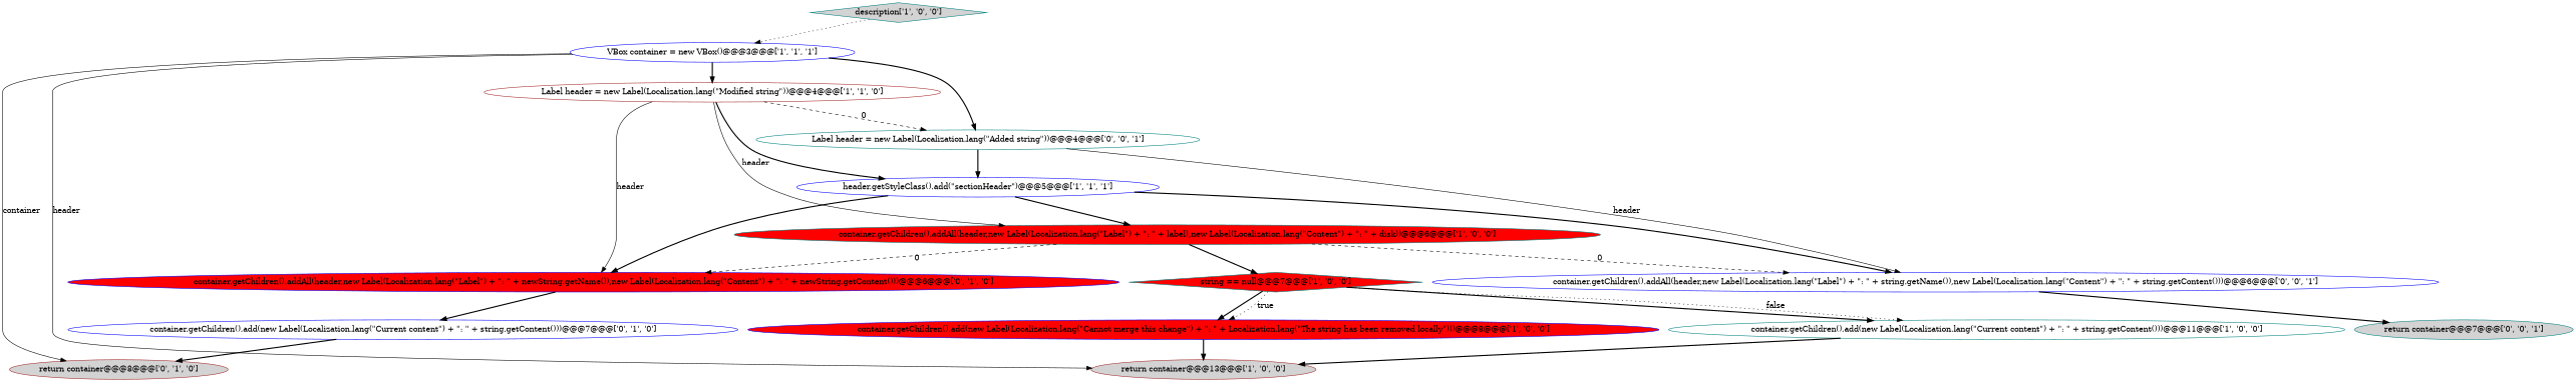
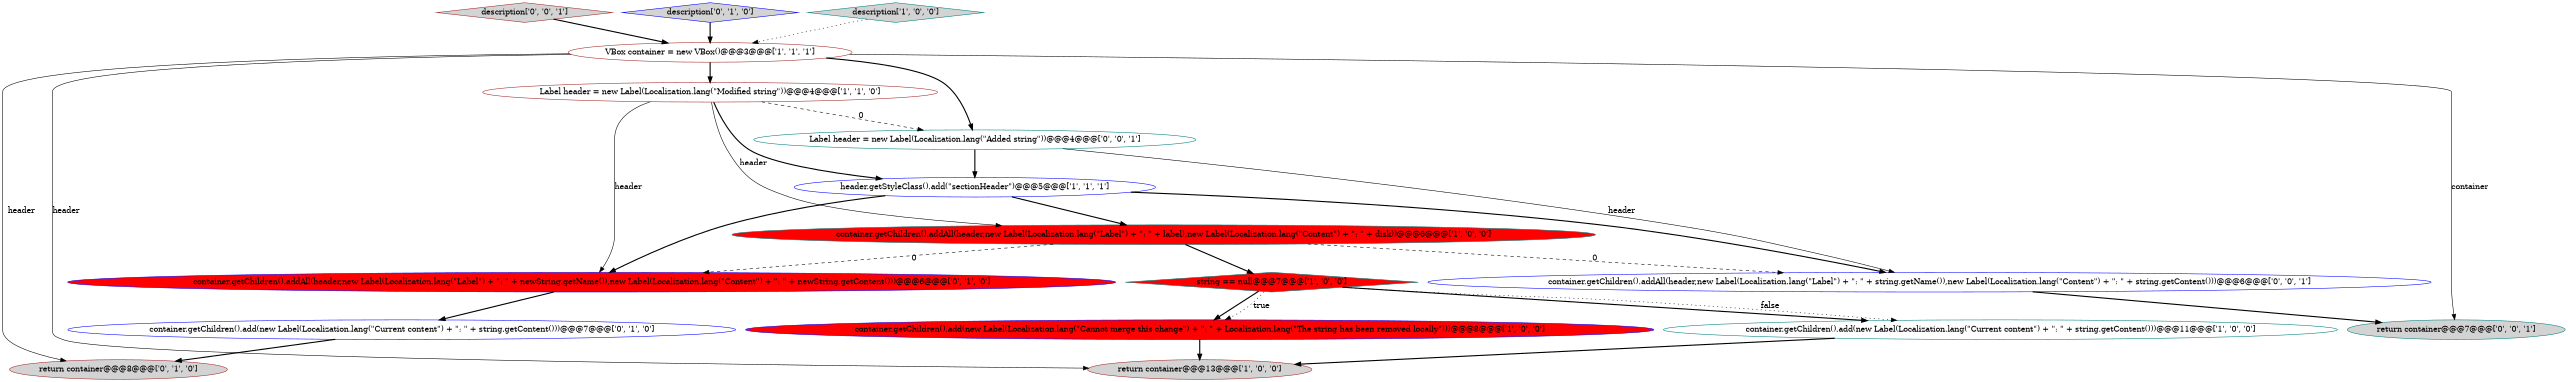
  digraph {
    node [color=blue fillcolor=white shape=ellipse style=filled]
    edge [style=bold]
    n1 [color=teal label="container.getChildren().add(new Label(Localization.lang(\"Current content\") + \": \" + string.getContent()))@@@11@@@['1', '0', '0']"]
    n2 [color=brown fillcolor=lightgray label="return container@@@13@@@['1', '0', '0']"]
-   n4 [label="VBox container = new VBox()@@@3@@@['1', '1', '1']"]
+   n3 [color=brown fillcolor=lightgray label="description['0', '0', '1']" shape=diamond]
+   n4 [color=brown label="VBox container = new VBox()@@@3@@@['1', '1', '1']"]
    n5 [color=brown fillcolor=lightgray label="return container@@@8@@@['0', '1', '0']"]
    n6 [color=teal fillcolor=lightgray label="return container@@@7@@@['0', '0', '1']"]
    n7 [color=teal label="Label header = new Label(Localization.lang(\"Added string\"))@@@4@@@['0', '0', '1']"]
    n8 [color=brown label="Label header = new Label(Localization.lang(\"Modified string\"))@@@4@@@['1', '1', '0']"]
    n9 [label="container.getChildren().addAll(header,new Label(Localization.lang(\"Label\") + \": \" + string.getName()),new Label(Localization.lang(\"Content\") + \": \" + string.getContent()))@@@6@@@['0', '0', '1']"]
    n10 [label="header.getStyleClass().add(\"sectionHeader\")@@@5@@@['1', '1', '1']"]
    n11 [fillcolor=red label="container.getChildren().addAll(header,new Label(Localization.lang(\"Label\") + \": \" + newString.getName()),new Label(Localization.lang(\"Content\") + \": \" + newString.getContent()))@@@6@@@['0', '1', '0']"]
    n12 [color=teal fillcolor=red label="container.getChildren().addAll(header,new Label(Localization.lang(\"Label\") + \": \" + label),new Label(Localization.lang(\"Content\") + \": \" + disk))@@@6@@@['1', '0', '0']"]
+   n13 [fillcolor=lightgray label="description['0', '1', '0']" shape=diamond]
    n14 [color=teal fillcolor=red label="string == null@@@7@@@['1', '0', '0']" shape=diamond]
    n15 [fillcolor=red label="container.getChildren().add(new Label(Localization.lang(\"Cannot merge this change\") + \": \" + Localization.lang(\"The string has been removed locally\")))@@@8@@@['1', '0', '0']"]
    n16 [label="container.getChildren().add(new Label(Localization.lang(\"Current content\") + \": \" + string.getContent()))@@@7@@@['0', '1', '0']"]
    n17 [color=teal fillcolor=lightgray label="description['1', '0', '0']" shape=diamond]
    n1 -> n2
+   n3 -> n4
    n4 -> n2 [label=header style=solid]
-   n4 -> n5 [label=container style=solid]
+   n4 -> n5 [label=header style=solid]
+   n4 -> n6 [label=container style=solid]
    n4 -> n7
    n4 -> n8
    n7 -> n9 [label=header style=solid]
    n7 -> n10
    n8 -> n7 [label=0 style=dashed]
    n8 -> n10
    n8 -> n11 [label=header style=solid]
    n8 -> n12 [label=header style=solid]
    n9 -> n6
    n10 -> n9
    n10 -> n11
    n10 -> n12
    n11 -> n16
    n12 -> n9 [label=0 style=dashed]
    n12 -> n11 [label=0 style=dashed]
    n12 -> n14
+   n13 -> n4
    n14 -> n1
    n14 -> n1 [label=false style=dotted]
    n14 -> n15
    n14 -> n15 [label=true style=dotted]
    n15 -> n2
    n16 -> n5
    n17 -> n4 [style=dotted]
  }
